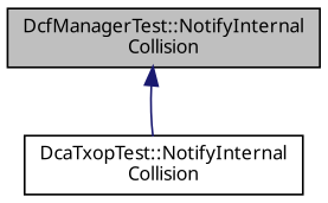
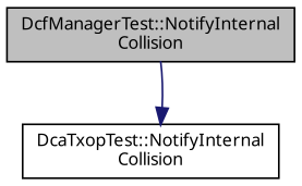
  digraph {
    rankdir=TB
    fontname="Noto Sans"
    node [color=black fontname="Noto Sans" fontsize=10 shape=record style=filled]
    n1 [fillcolor=grey75 fontcolor=black height=0.2 label="DcfManagerTest::NotifyInternal\lCollision" width=0.4]
    n2 [fillcolor=white height=0.2 label="DcaTxopTest::NotifyInternal\lCollision" width=0.4]
-   n1 -> n2 [color=midnightblue dir=back fontname="Noto Sans" fontsize=10 labelfontname=Helvetica labelfontsize=10 style=solid]
+   n2 -> n1 [color=midnightblue dir=back fontname="Noto Sans" fontsize=10 labelfontname=Helvetica labelfontsize=10 style=solid]
  }
